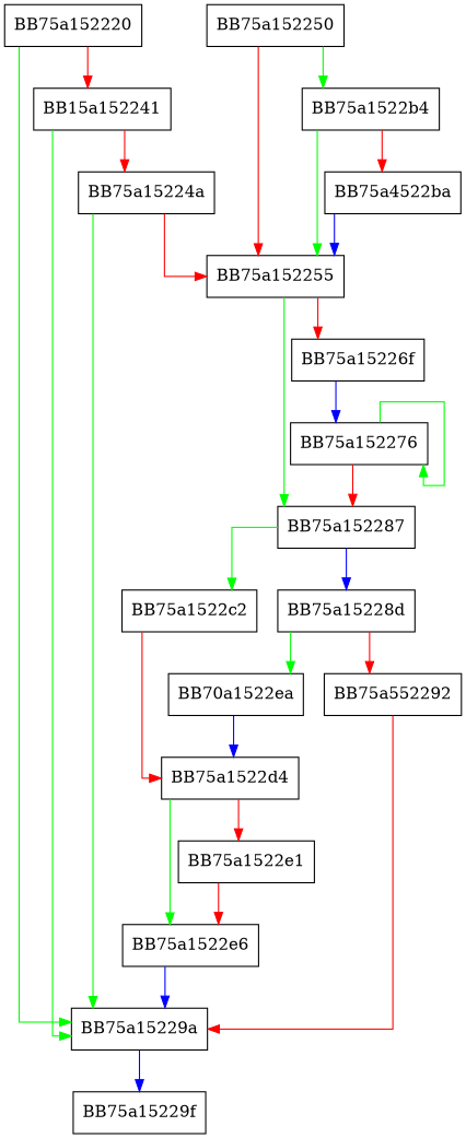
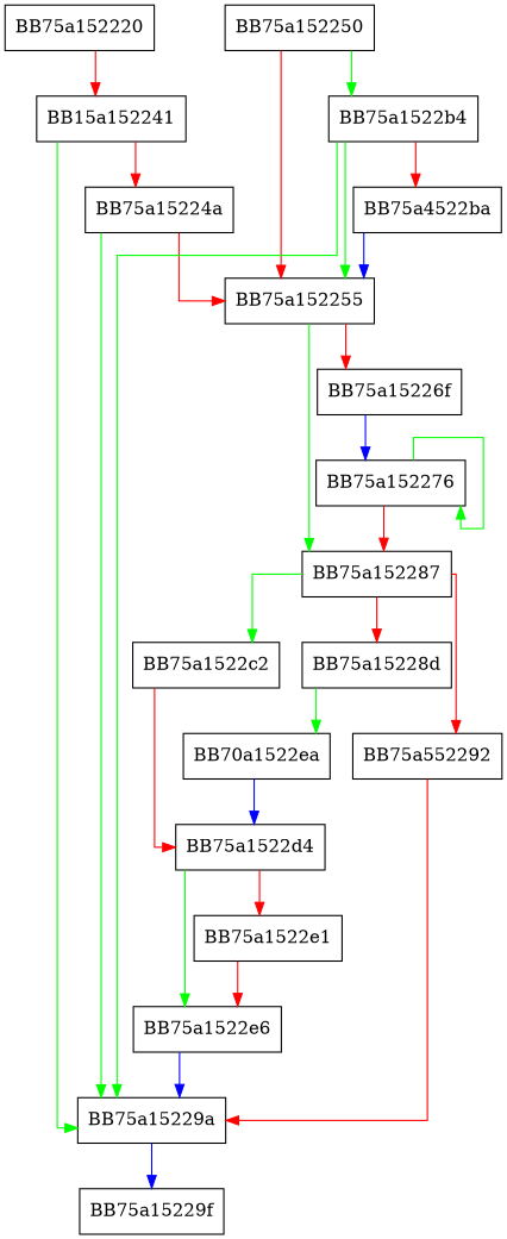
  digraph {
    splines=ortho
    node [shape=box]
    edge [color=red]
    BB75a152220
    BB75a15229a
    n3 [label=BB15a152241]
    BB75a15229f
    BB75a15224a
    BB75a152255
    BB75a152250
    BB75a1522b4
    n9 [label=BB75a4522ba]
    BB75a152287
    BB75a15226f
    BB75a1522c2
    BB75a15228d
    BB75a152276
    BB75a1522d4
    n16 [label=BB70a1522ea]
    n17 [label=BB75a552292]
    BB75a1522e6
    BB75a1522e1
-   BB75a152220 -> BB75a15229a [color=green]
+   BB75a1522b4 -> BB75a15229a [color=green]
    BB75a152220 -> n3
    BB75a15229a -> BB75a15229f [color=blue]
    n3 -> BB75a15229a [color=green]
    n3 -> BB75a15224a
    BB75a15224a -> BB75a15229a [color=green]
    BB75a15224a -> BB75a152255
    BB75a152255 -> BB75a152287 [color=green]
    BB75a152255 -> BB75a15226f
    BB75a152250 -> BB75a152255
    BB75a152250 -> BB75a1522b4 [color=green]
    BB75a1522b4 -> BB75a152255 [color=green]
    BB75a1522b4 -> n9
    n9 -> BB75a152255 [color=blue]
    BB75a152287 -> BB75a1522c2 [color=green]
-   BB75a152287 -> BB75a15228d [color=blue]
+   BB75a152287 -> BB75a15228d
    BB75a15226f -> BB75a152276 [color=blue]
    BB75a1522c2 -> BB75a1522d4
    BB75a15228d -> n16 [color=green]
-   BB75a15228d -> n17
+   BB75a152287 -> n17
    BB75a152276 -> BB75a152287
    BB75a152276 -> BB75a152276 [color=green]
    BB75a1522d4 -> BB75a1522e6 [color=green]
    BB75a1522d4 -> BB75a1522e1
    n16 -> BB75a1522d4 [color=blue]
    n17 -> BB75a15229a
    BB75a1522e6 -> BB75a15229a [color=blue]
    BB75a1522e1 -> BB75a1522e6
  }
